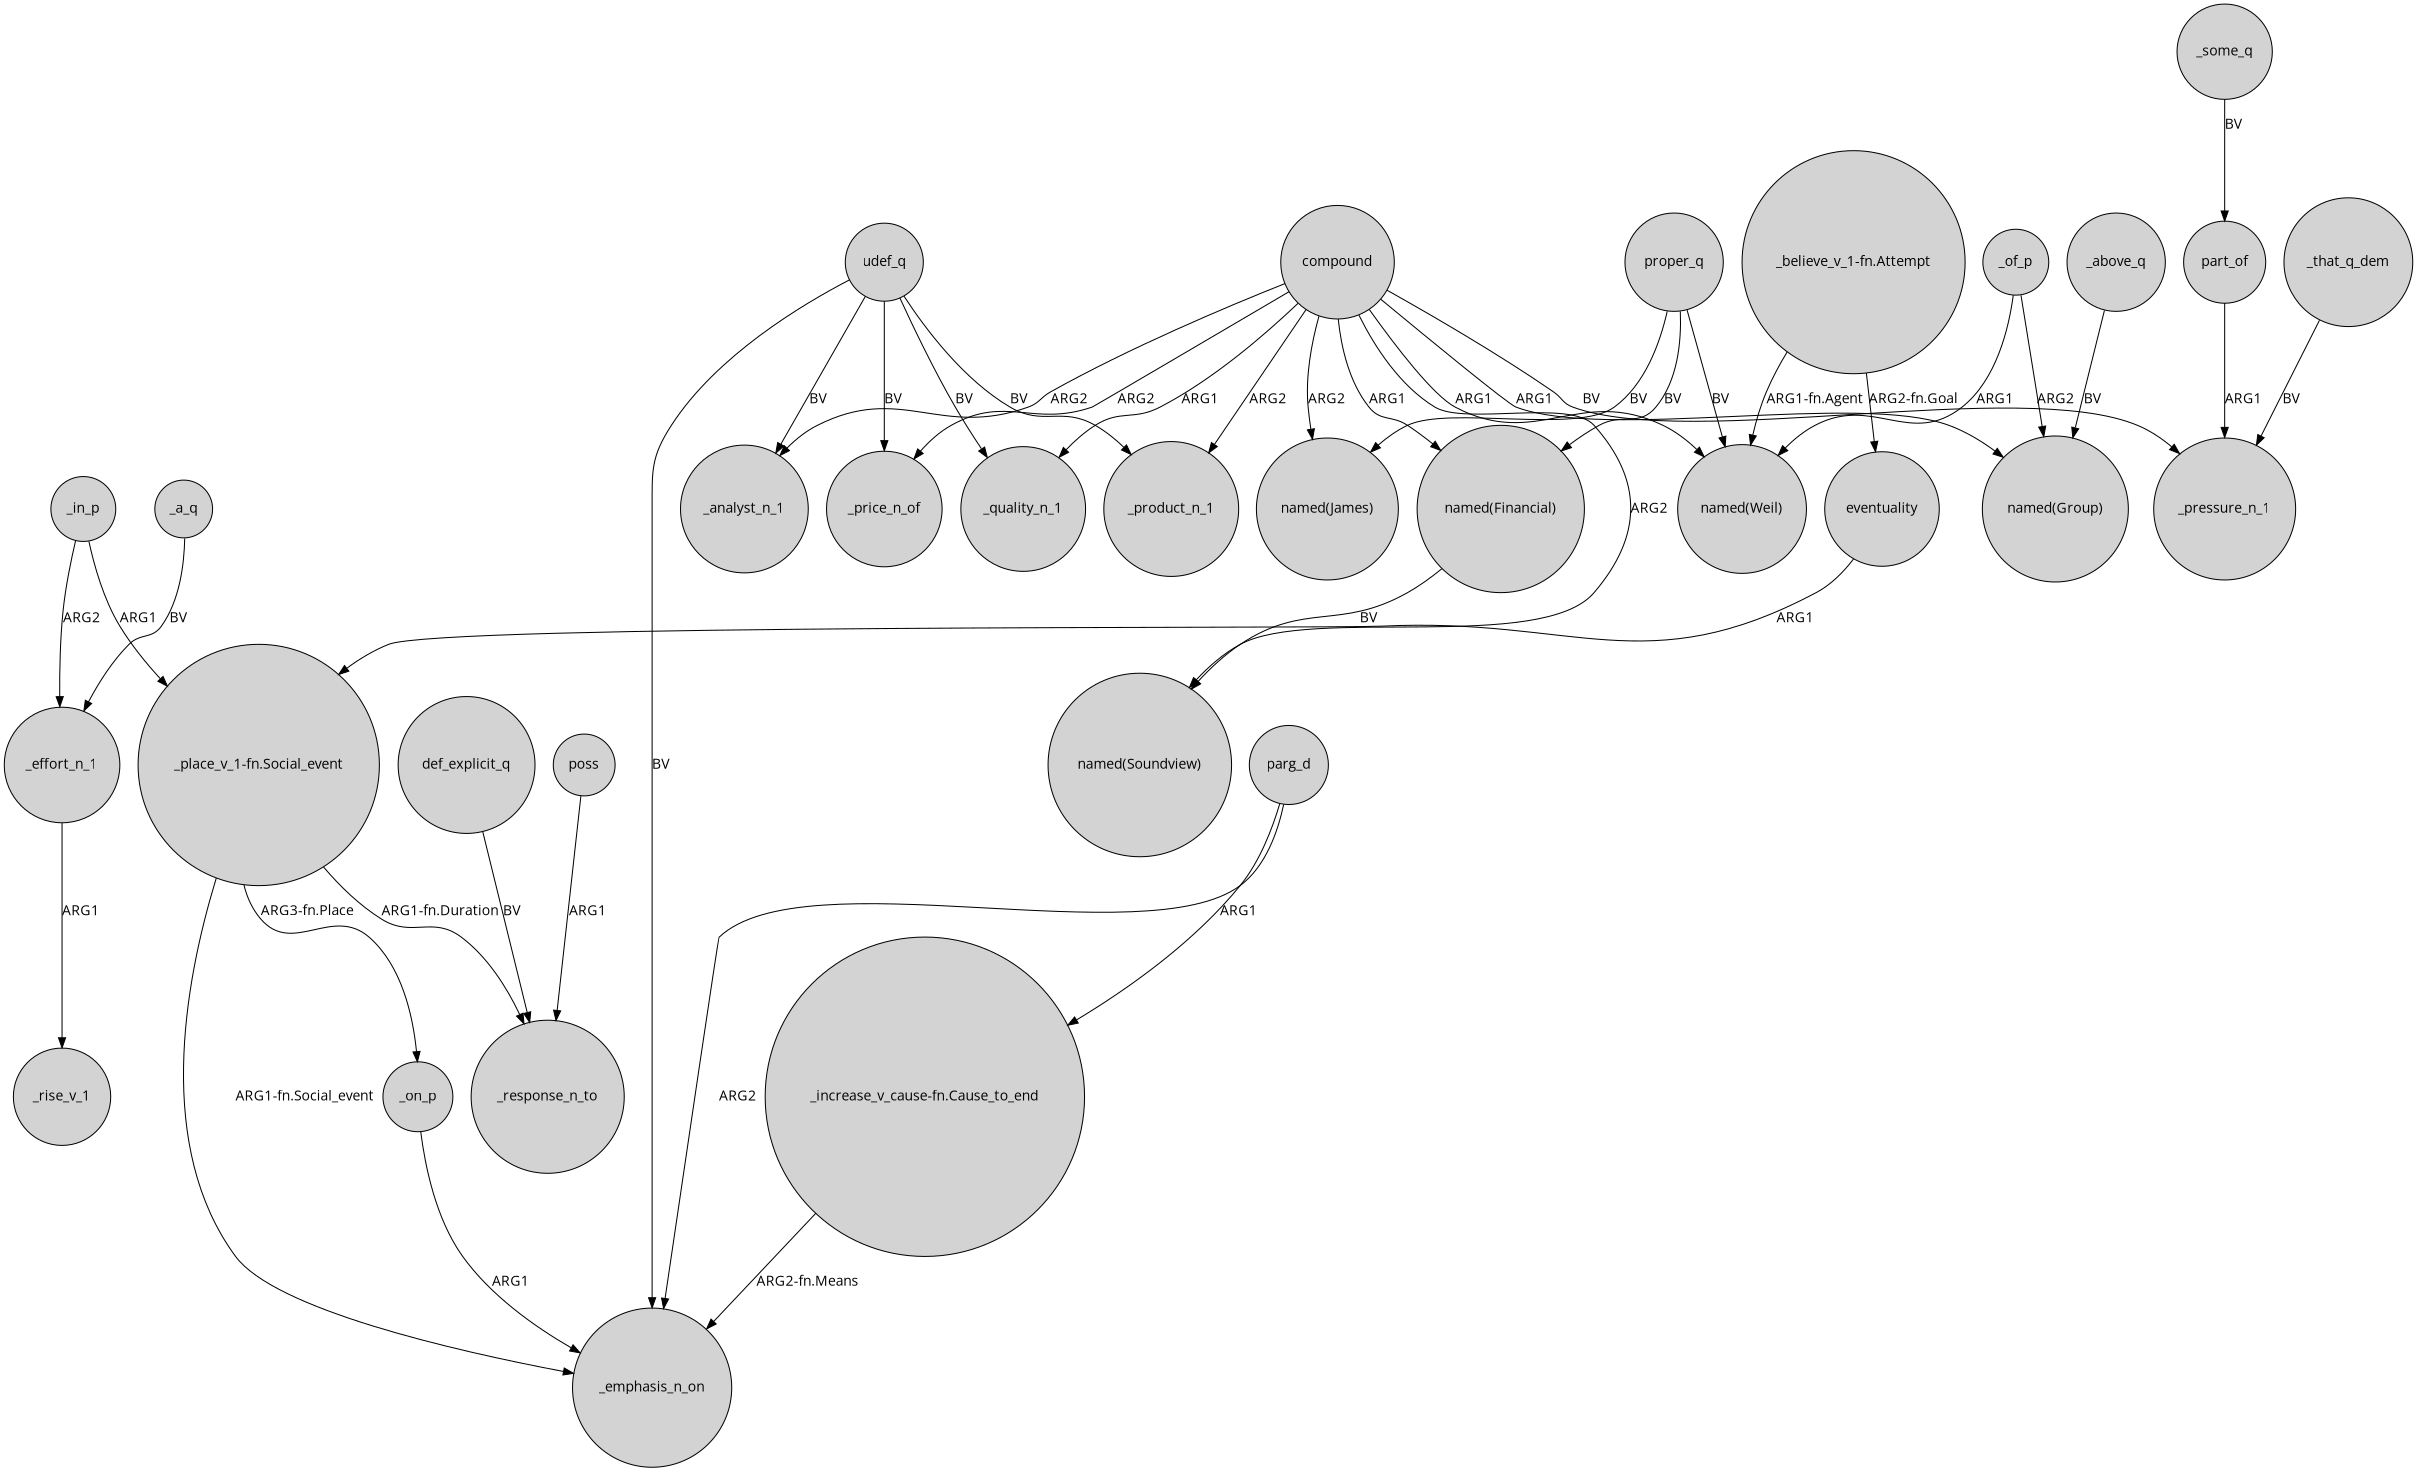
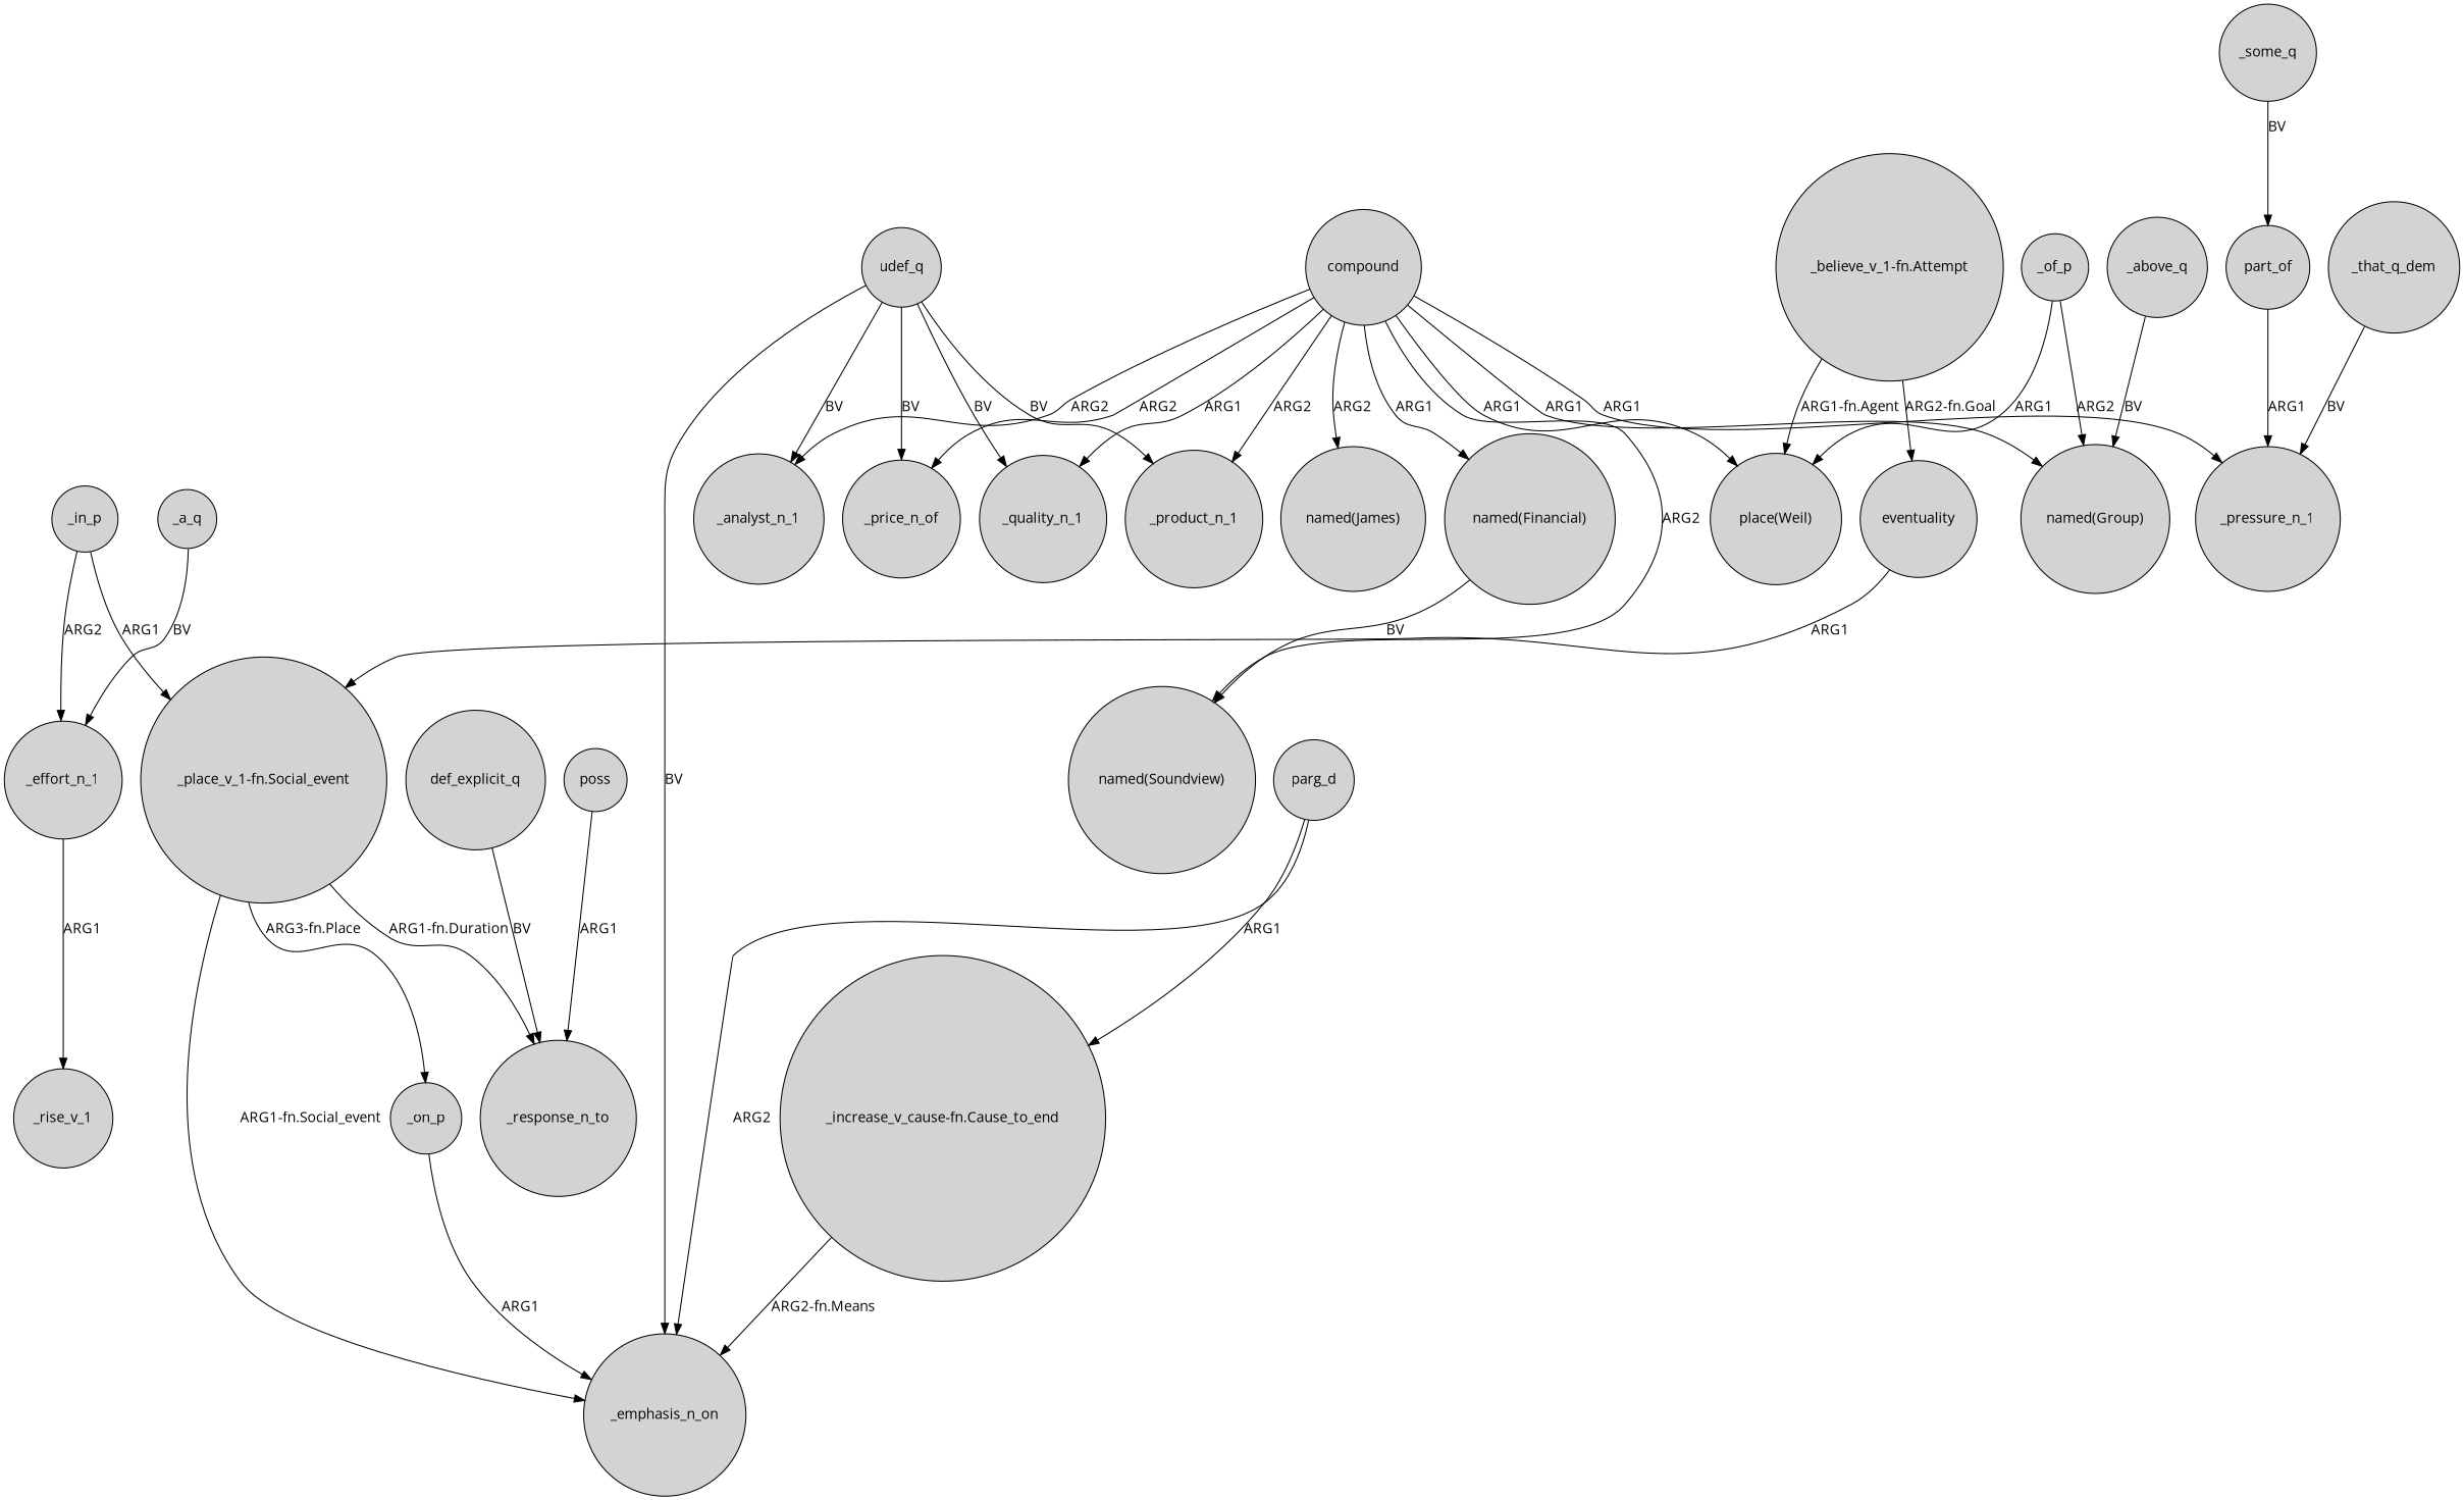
  digraph {
    fontname="Open Sans"
    node [fontname="Open Sans" shape=circle style=filled]
    edge [fontname="Open Sans"]
    _in_p
    _effort_n_1
    "_place_v_1-fn.Social_event"
    _rise_v_1
    _response_n_to
    _emphasis_n_on
    _on_p
-   proper_q
-   "named(Weil)"
+   "named(Weil)" [label="place(Weil)"]
    "named(James)"
    "named(Financial)"
    "named(Soundview)"
    def_explicit_q
    udef_q
    _analyst_n_1
    _price_n_of
    _quality_n_1
    _product_n_1
    compound
    "named(Group)"
    _pressure_n_1
    _a_q
    poss
    parg_d
    "_increase_v_cause-fn.Cause_to_end"
    n26 [label=_above_q]
    part_of
    _that_q_dem
    "_believe_v_1-fn.Attempt"
    eventuality
    _some_q
    _of_p
    _in_p -> _effort_n_1 [label=ARG2]
    _in_p -> "_place_v_1-fn.Social_event" [label=ARG1]
    _effort_n_1 -> _rise_v_1 [label=ARG1]
    "_place_v_1-fn.Social_event" -> _response_n_to [label="ARG1-fn.Duration"]
    "_place_v_1-fn.Social_event" -> _emphasis_n_on [label="ARG1-fn.Social_event"]
    "_place_v_1-fn.Social_event" -> _on_p [label="ARG3-fn.Place"]
    _on_p -> _emphasis_n_on [label=ARG1]
-   proper_q -> "named(Weil)" [label=BV]
-   proper_q -> "named(James)" [label=BV]
-   proper_q -> "named(Financial)" [label=BV]
    "named(Financial)" -> "named(Soundview)" [label=BV]
    def_explicit_q -> _response_n_to [label=BV]
    udef_q -> _emphasis_n_on [label=BV]
    udef_q -> _analyst_n_1 [label=BV]
    udef_q -> _price_n_of [label=BV]
    udef_q -> _quality_n_1 [label=BV]
    udef_q -> _product_n_1 [label=BV]
    compound -> "named(Weil)" [label=ARG1]
    compound -> "named(James)" [label=ARG2]
    compound -> "named(Financial)" [label=ARG1]
    compound -> "named(Soundview)" [label=ARG2]
    compound -> _analyst_n_1 [label=ARG2]
    compound -> _price_n_of [label=ARG2]
    compound -> _quality_n_1 [label=ARG1]
    compound -> _product_n_1 [label=ARG2]
    compound -> "named(Group)" [label=ARG1]
-   compound -> _pressure_n_1 [label=BV]
+   compound -> _pressure_n_1 [label=ARG1]
    _a_q -> _effort_n_1 [label=BV]
    poss -> _response_n_to [label=ARG1]
    parg_d -> _emphasis_n_on [label=ARG2]
    parg_d -> "_increase_v_cause-fn.Cause_to_end" [label=ARG1]
    "_increase_v_cause-fn.Cause_to_end" -> _emphasis_n_on [label="ARG2-fn.Means"]
    n26 -> "named(Group)" [label=BV]
    part_of -> _pressure_n_1 [label=ARG1]
    _that_q_dem -> _pressure_n_1 [label=BV]
    "_believe_v_1-fn.Attempt" -> "named(Weil)" [label="ARG1-fn.Agent"]
    "_believe_v_1-fn.Attempt" -> eventuality [label="ARG2-fn.Goal"]
    eventuality -> "_place_v_1-fn.Social_event" [label=ARG1]
    _some_q -> part_of [label=BV]
    _of_p -> "named(Weil)" [label=ARG1]
    _of_p -> "named(Group)" [label=ARG2]
  }
